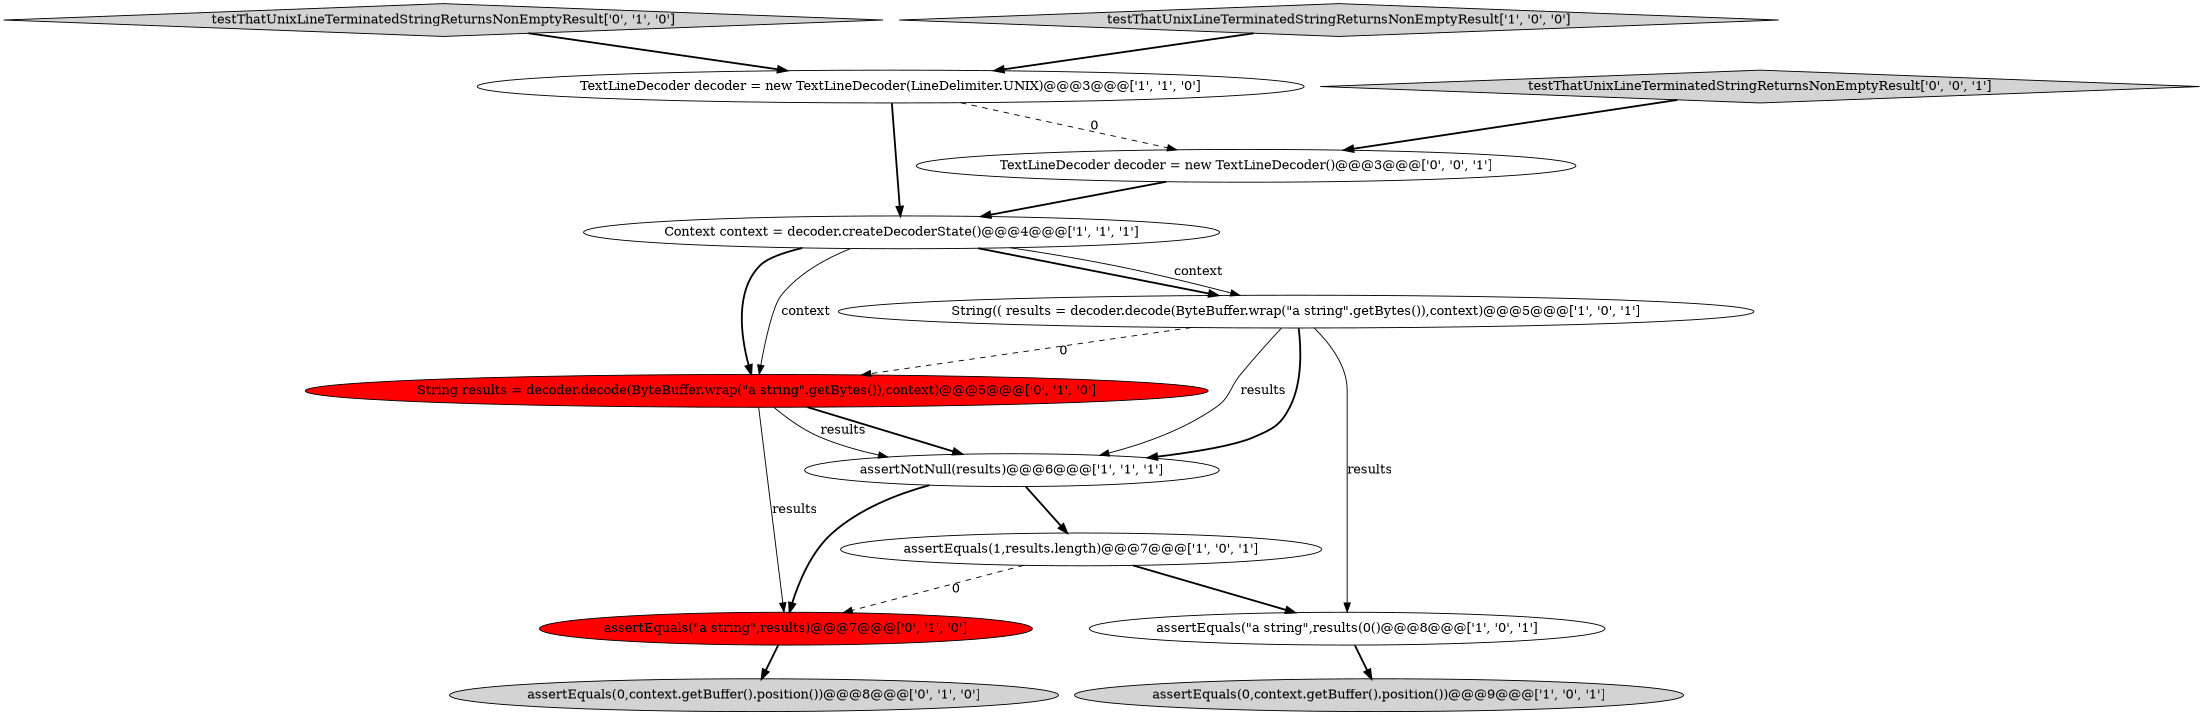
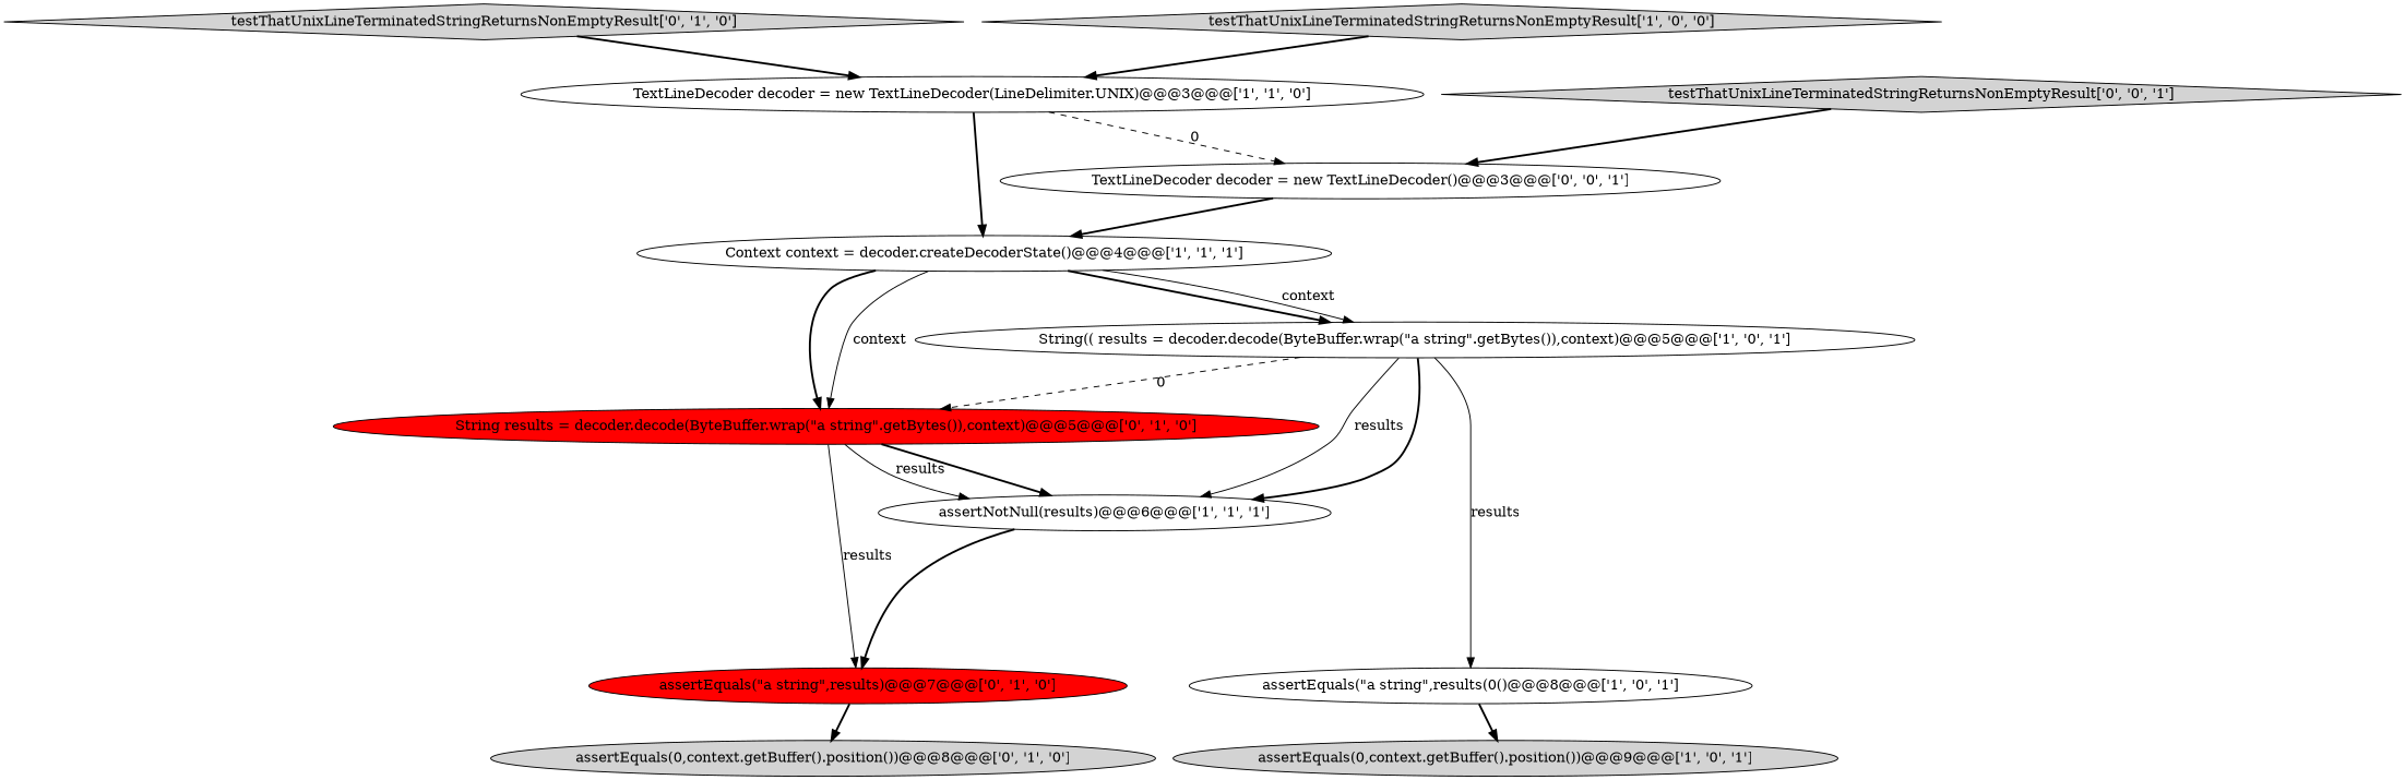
  digraph {
    node [fillcolor=white shape=ellipse style=filled]
    edge [style=bold]
    n1 [label="String(( results = decoder.decode(ByteBuffer.wrap(\"a string\".getBytes()),context)@@@5@@@['1', '0', '1']"]
    n2 [label="assertEquals(\"a string\",results(0()@@@8@@@['1', '0', '1']"]
    n3 [fillcolor=red label="String results = decoder.decode(ByteBuffer.wrap(\"a string\".getBytes()),context)@@@5@@@['0', '1', '0']"]
    n4 [label="assertNotNull(results)@@@6@@@['1', '1', '1']"]
    n5 [fillcolor=lightgray label="assertEquals(0,context.getBuffer().position())@@@9@@@['1', '0', '1']"]
    n6 [fillcolor=lightgray label="testThatUnixLineTerminatedStringReturnsNonEmptyResult['0', '1', '0']" shape=diamond]
    n7 [label="TextLineDecoder decoder = new TextLineDecoder(LineDelimiter.UNIX)@@@3@@@['1', '1', '0']"]
    n8 [fillcolor=red label="assertEquals(\"a string\",results)@@@7@@@['0', '1', '0']"]
    n9 [fillcolor=lightgray label="assertEquals(0,context.getBuffer().position())@@@8@@@['0', '1', '0']"]
    n10 [label="Context context = decoder.createDecoderState()@@@4@@@['1', '1', '1']"]
    n11 [label="TextLineDecoder decoder = new TextLineDecoder()@@@3@@@['0', '0', '1']"]
-   n12 [label="assertEquals(1,results.length)@@@7@@@['1', '0', '1']"]
    n13 [fillcolor=lightgray label="testThatUnixLineTerminatedStringReturnsNonEmptyResult['1', '0', '0']" shape=diamond]
    n14 [fillcolor=lightgray label="testThatUnixLineTerminatedStringReturnsNonEmptyResult['0', '0', '1']" shape=diamond]
    n1 -> n2 [label=results style=solid]
    n1 -> n3 [label=0 style=dashed]
    n1 -> n4
    n1 -> n4 [label=results style=solid]
    n2 -> n5
    n3 -> n4
    n3 -> n4 [label=results style=solid]
    n3 -> n8 [label=results style=solid]
    n4 -> n8
-   n4 -> n12
    n6 -> n7
    n7 -> n10
    n7 -> n11 [label=0 style=dashed]
    n8 -> n9
    n10 -> n1
    n10 -> n1 [label=context style=solid]
    n10 -> n3
    n10 -> n3 [label=context style=solid]
    n11 -> n10
-   n12 -> n2
-   n12 -> n8 [label=0 style=dashed]
    n13 -> n7
    n14 -> n11
  }
